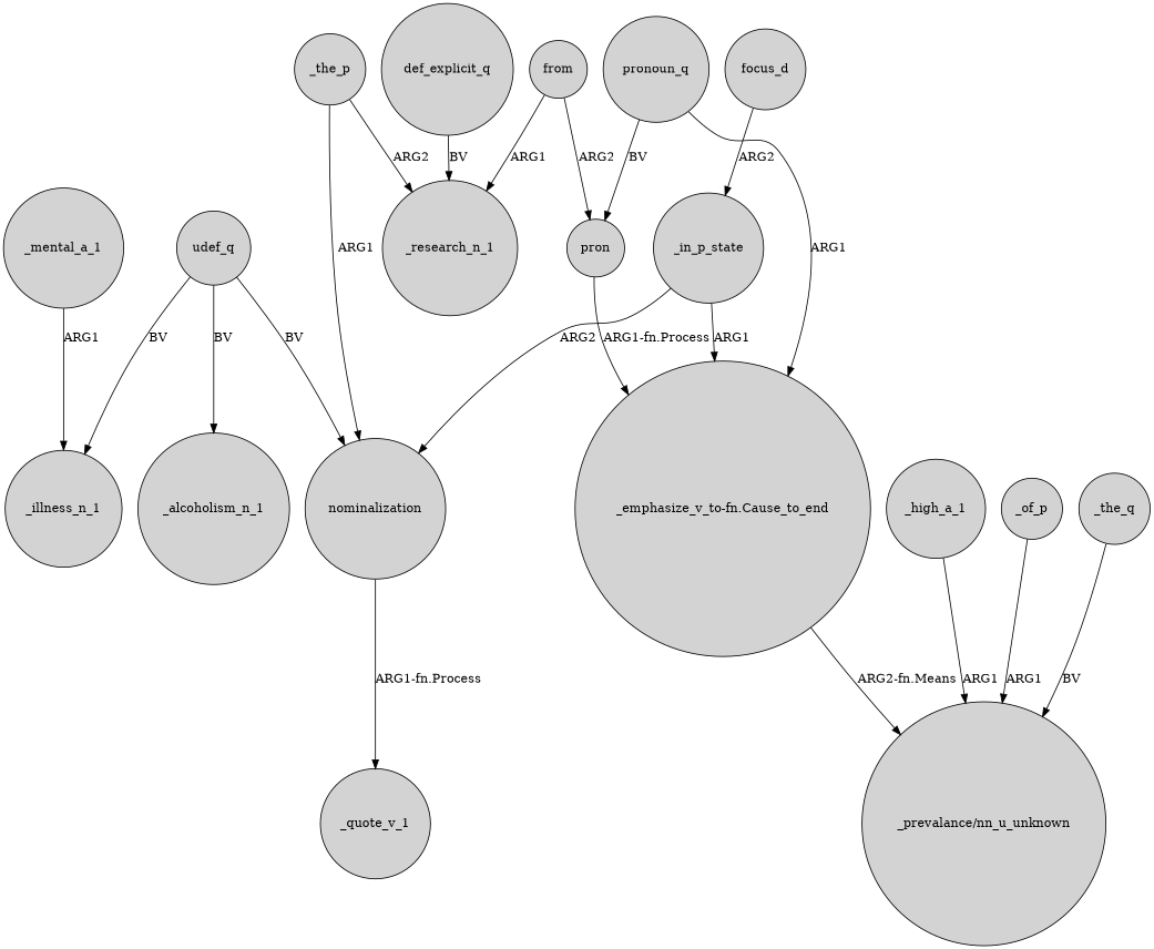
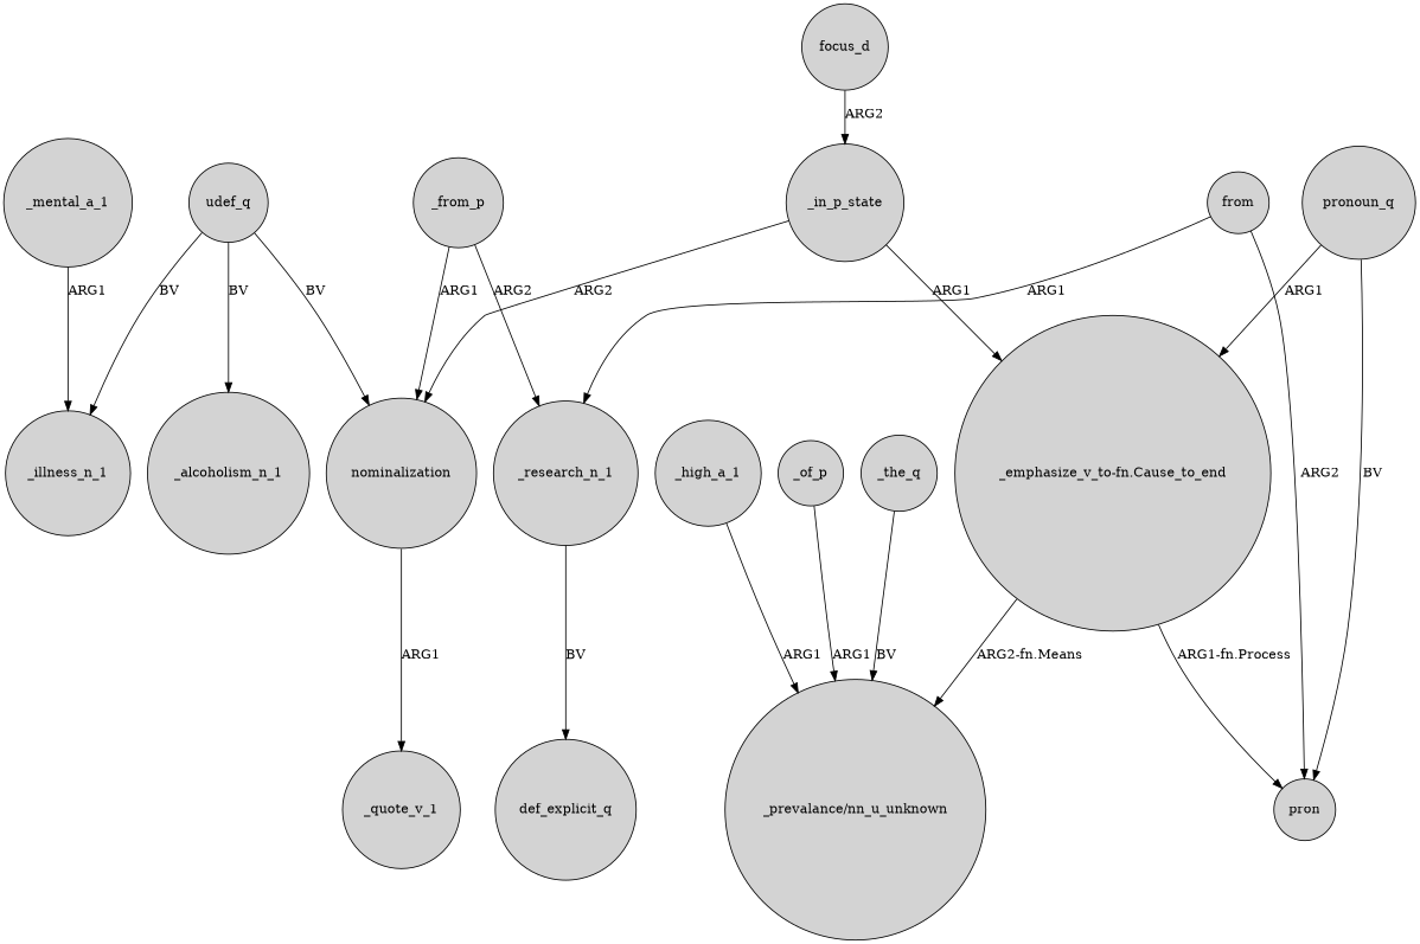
  digraph {
    node [shape=circle style=filled]
    _in_p_state
    nominalization
    "_emphasize_v_to-fn.Cause_to_end"
    _quote_v_1
    "_prevalance/nn_u_unknown"
    pron
    _high_a_1
    focus_d
    _of_p
    udef_q
    _alcoholism_n_1
    _illness_n_1
-   _from_p [label=_the_p]
+   _from_p
    _research_n_1
    n15 [label=from]
    pronoun_q
    _mental_a_1
    _the_q
    def_explicit_q
    _in_p_state -> nominalization [label=ARG2]
    _in_p_state -> "_emphasize_v_to-fn.Cause_to_end" [label=ARG1]
-   nominalization -> _quote_v_1 [label="ARG1-fn.Process"]
+   nominalization -> _quote_v_1 [label=ARG1]
    "_emphasize_v_to-fn.Cause_to_end" -> "_prevalance/nn_u_unknown" [label="ARG2-fn.Means"]
-   pron -> "_emphasize_v_to-fn.Cause_to_end" [label="ARG1-fn.Process"]
+   "_emphasize_v_to-fn.Cause_to_end" -> pron [label="ARG1-fn.Process"]
    _high_a_1 -> "_prevalance/nn_u_unknown" [label=ARG1]
    focus_d -> _in_p_state [label=ARG2]
    _of_p -> "_prevalance/nn_u_unknown" [label=ARG1]
    udef_q -> nominalization [label=BV]
    udef_q -> _alcoholism_n_1 [label=BV]
    udef_q -> _illness_n_1 [label=BV]
    _from_p -> nominalization [label=ARG1]
    _from_p -> _research_n_1 [label=ARG2]
    n15 -> pron [label=ARG2]
    n15 -> _research_n_1 [label=ARG1]
    pronoun_q -> "_emphasize_v_to-fn.Cause_to_end" [label=ARG1]
    pronoun_q -> pron [label=BV]
    _mental_a_1 -> _illness_n_1 [label=ARG1]
    _the_q -> "_prevalance/nn_u_unknown" [label=BV]
-   def_explicit_q -> _research_n_1 [label=BV]
+   _research_n_1 -> def_explicit_q [label=BV]
  }
